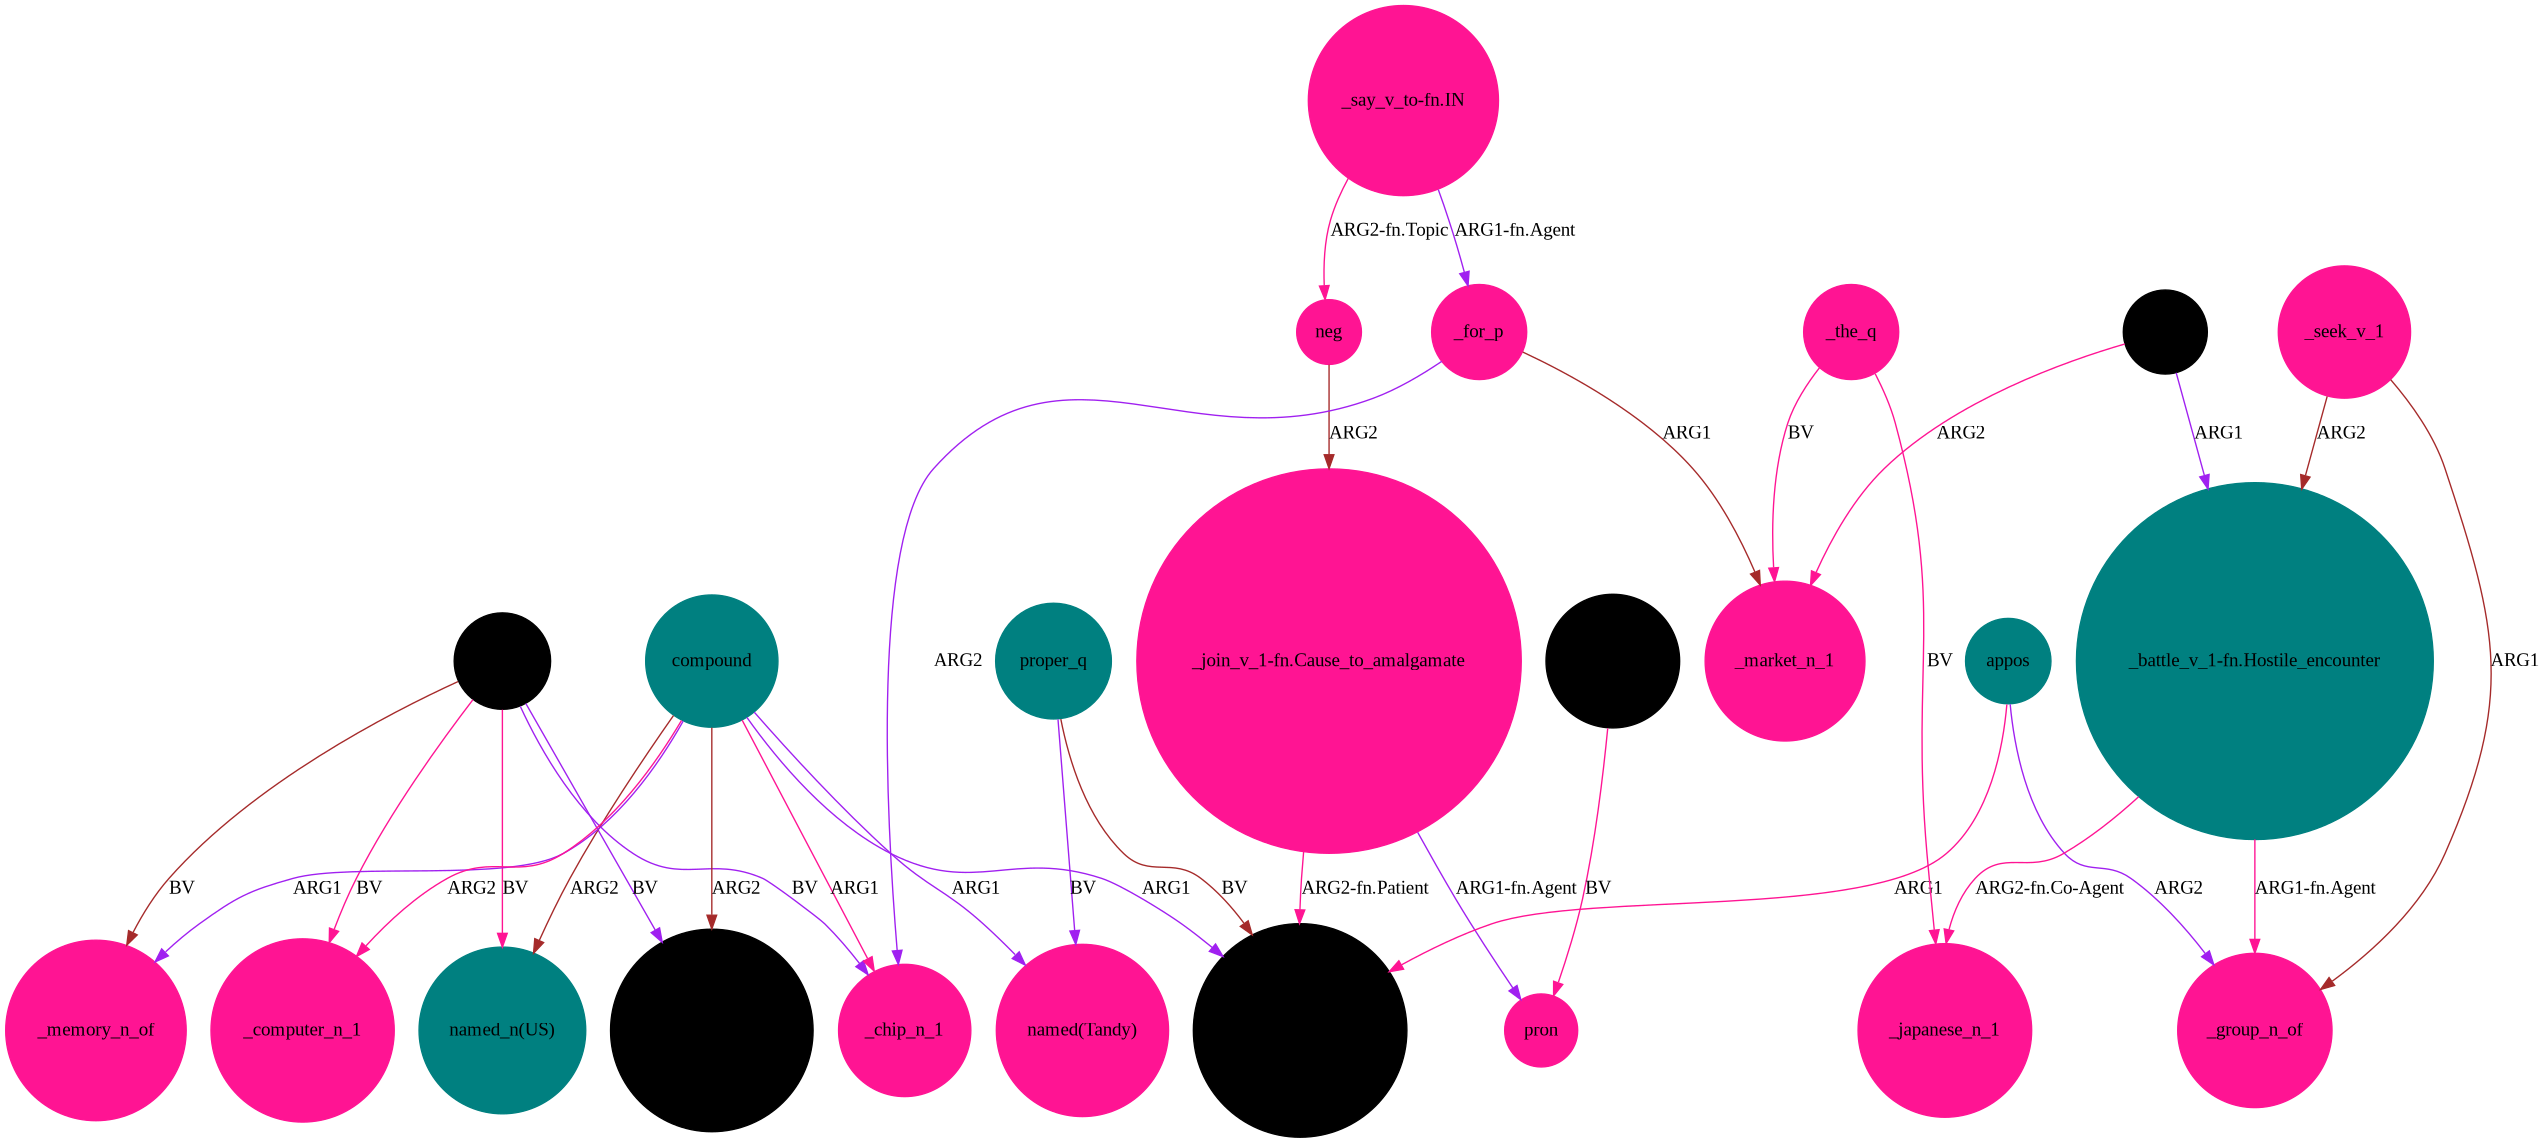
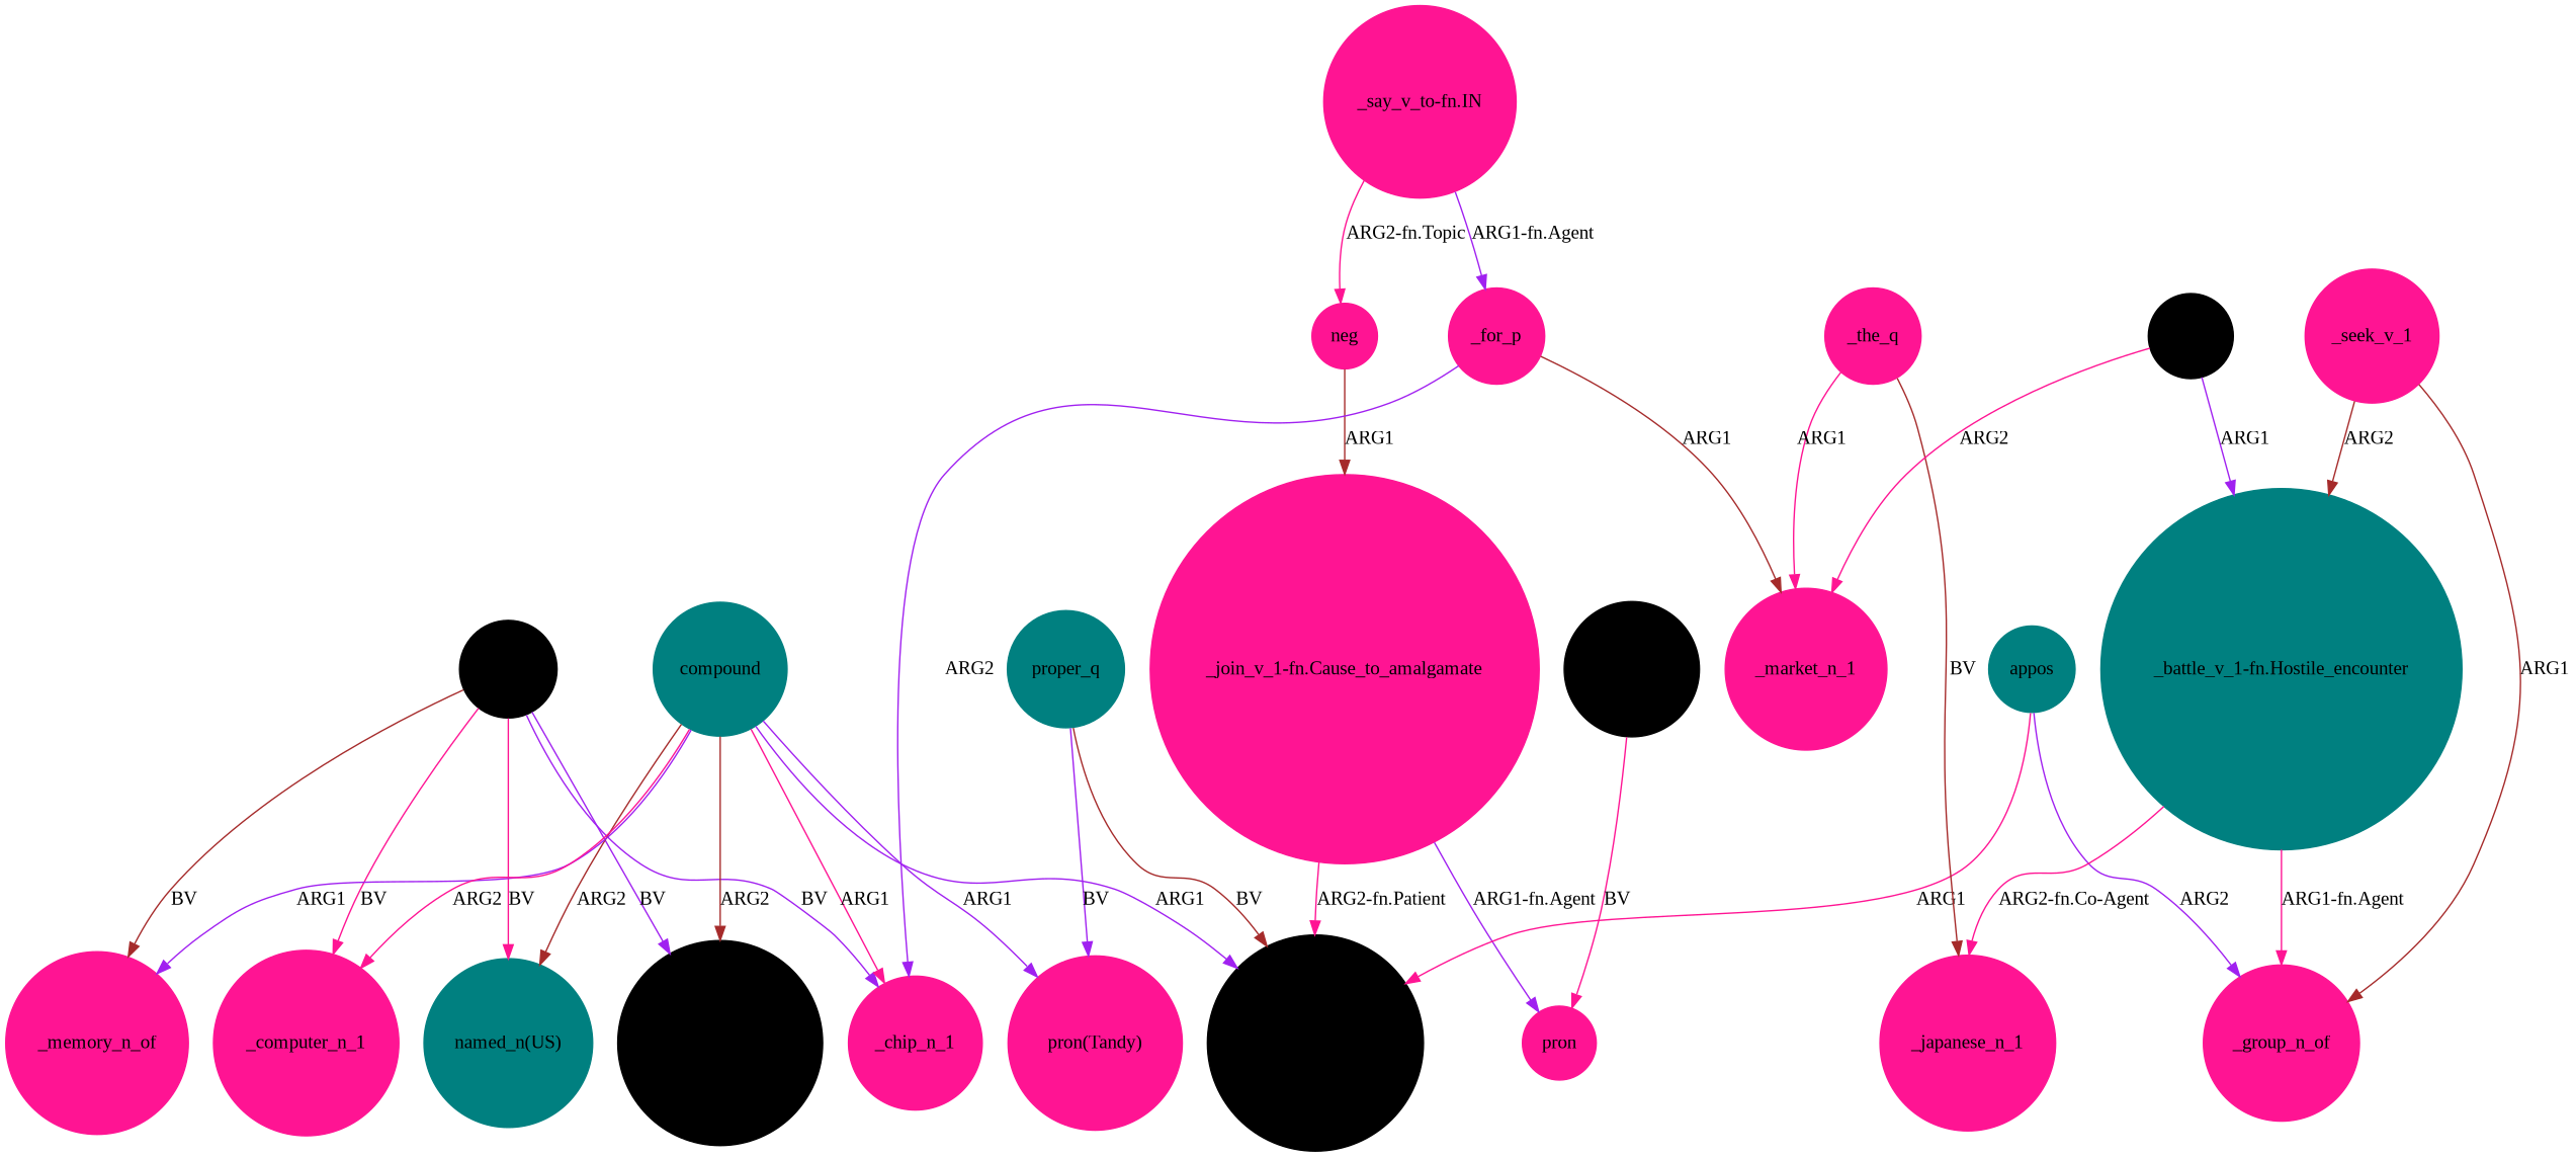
  digraph {
    fontname="Liberation Serif"
    node [color=deeppink fontname="Liberation Serif" shape=circle style=filled]
    edge [color=deeppink fontname="Liberation Serif"]
    udef_q [color=black]
    "named_n(US)" [color=teal]
    _memory_n_of
    _corporation_n_1 [color=black]
    _chip_n_1
    _computer_n_1
    "_say_v_to-fn.IN"
    neg
    _for_p
    "_join_v_1-fn.Cause_to_amalgamate"
    proper_q [color=teal]
-   "named(Tandy)"
+   "named(Tandy)" [label="pron(Tandy)"]
    "named(Memories)" [color=black]
    appos [color=teal]
    _group_n_of
    compound [color=teal]
    pron
    _the_q
    _market_n_1
    _japanese_n_1
    _seek_v_1
    "_battle_v_1-fn.Hostile_encounter" [color=teal]
    pronoun_q [color=black]
    _in_p [color=black]
    udef_q -> "named_n(US)" [label=BV]
    udef_q -> _memory_n_of [color=brown label=BV]
    udef_q -> _corporation_n_1 [color=purple label=BV]
    udef_q -> _chip_n_1 [color=purple label=BV]
    udef_q -> _computer_n_1 [label=BV]
    "_say_v_to-fn.IN" -> neg [label="ARG2-fn.Topic"]
    "_say_v_to-fn.IN" -> _for_p [color=purple label="ARG1-fn.Agent"]
-   neg -> "_join_v_1-fn.Cause_to_amalgamate" [color=brown label=ARG2]
+   neg -> "_join_v_1-fn.Cause_to_amalgamate" [color=brown label=ARG1]
    _for_p -> _chip_n_1 [color=purple label=ARG2]
    _for_p -> _market_n_1 [color=brown label=ARG1]
    "_join_v_1-fn.Cause_to_amalgamate" -> "named(Memories)" [label="ARG2-fn.Patient"]
    "_join_v_1-fn.Cause_to_amalgamate" -> pron [color=purple label="ARG1-fn.Agent"]
    proper_q -> "named(Tandy)" [color=purple label=BV]
    proper_q -> "named(Memories)" [color=brown label=BV]
    appos -> "named(Memories)" [label=ARG1]
    appos -> _group_n_of [color=purple label=ARG2]
    compound -> "named_n(US)" [color=brown label=ARG2]
    compound -> _memory_n_of [color=purple label=ARG1]
    compound -> _corporation_n_1 [color=brown label=ARG2]
    compound -> _chip_n_1 [label=ARG1]
    compound -> _computer_n_1 [label=ARG2]
    compound -> "named(Tandy)" [color=purple label=ARG1]
    compound -> "named(Memories)" [color=purple label=ARG1]
-   _the_q -> _market_n_1 [label=BV]
-   _the_q -> _japanese_n_1 [label=BV]
+   _the_q -> _market_n_1 [label=ARG1]
+   _the_q -> _japanese_n_1 [color=brown label=BV]
    _seek_v_1 -> _group_n_of [color=brown label=ARG1]
    _seek_v_1 -> "_battle_v_1-fn.Hostile_encounter" [color=brown label=ARG2]
    "_battle_v_1-fn.Hostile_encounter" -> _group_n_of [label="ARG1-fn.Agent"]
    "_battle_v_1-fn.Hostile_encounter" -> _japanese_n_1 [label="ARG2-fn.Co-Agent"]
    pronoun_q -> pron [label=BV]
    _in_p -> _market_n_1 [label=ARG2]
    _in_p -> "_battle_v_1-fn.Hostile_encounter" [color=purple label=ARG1]
  }
